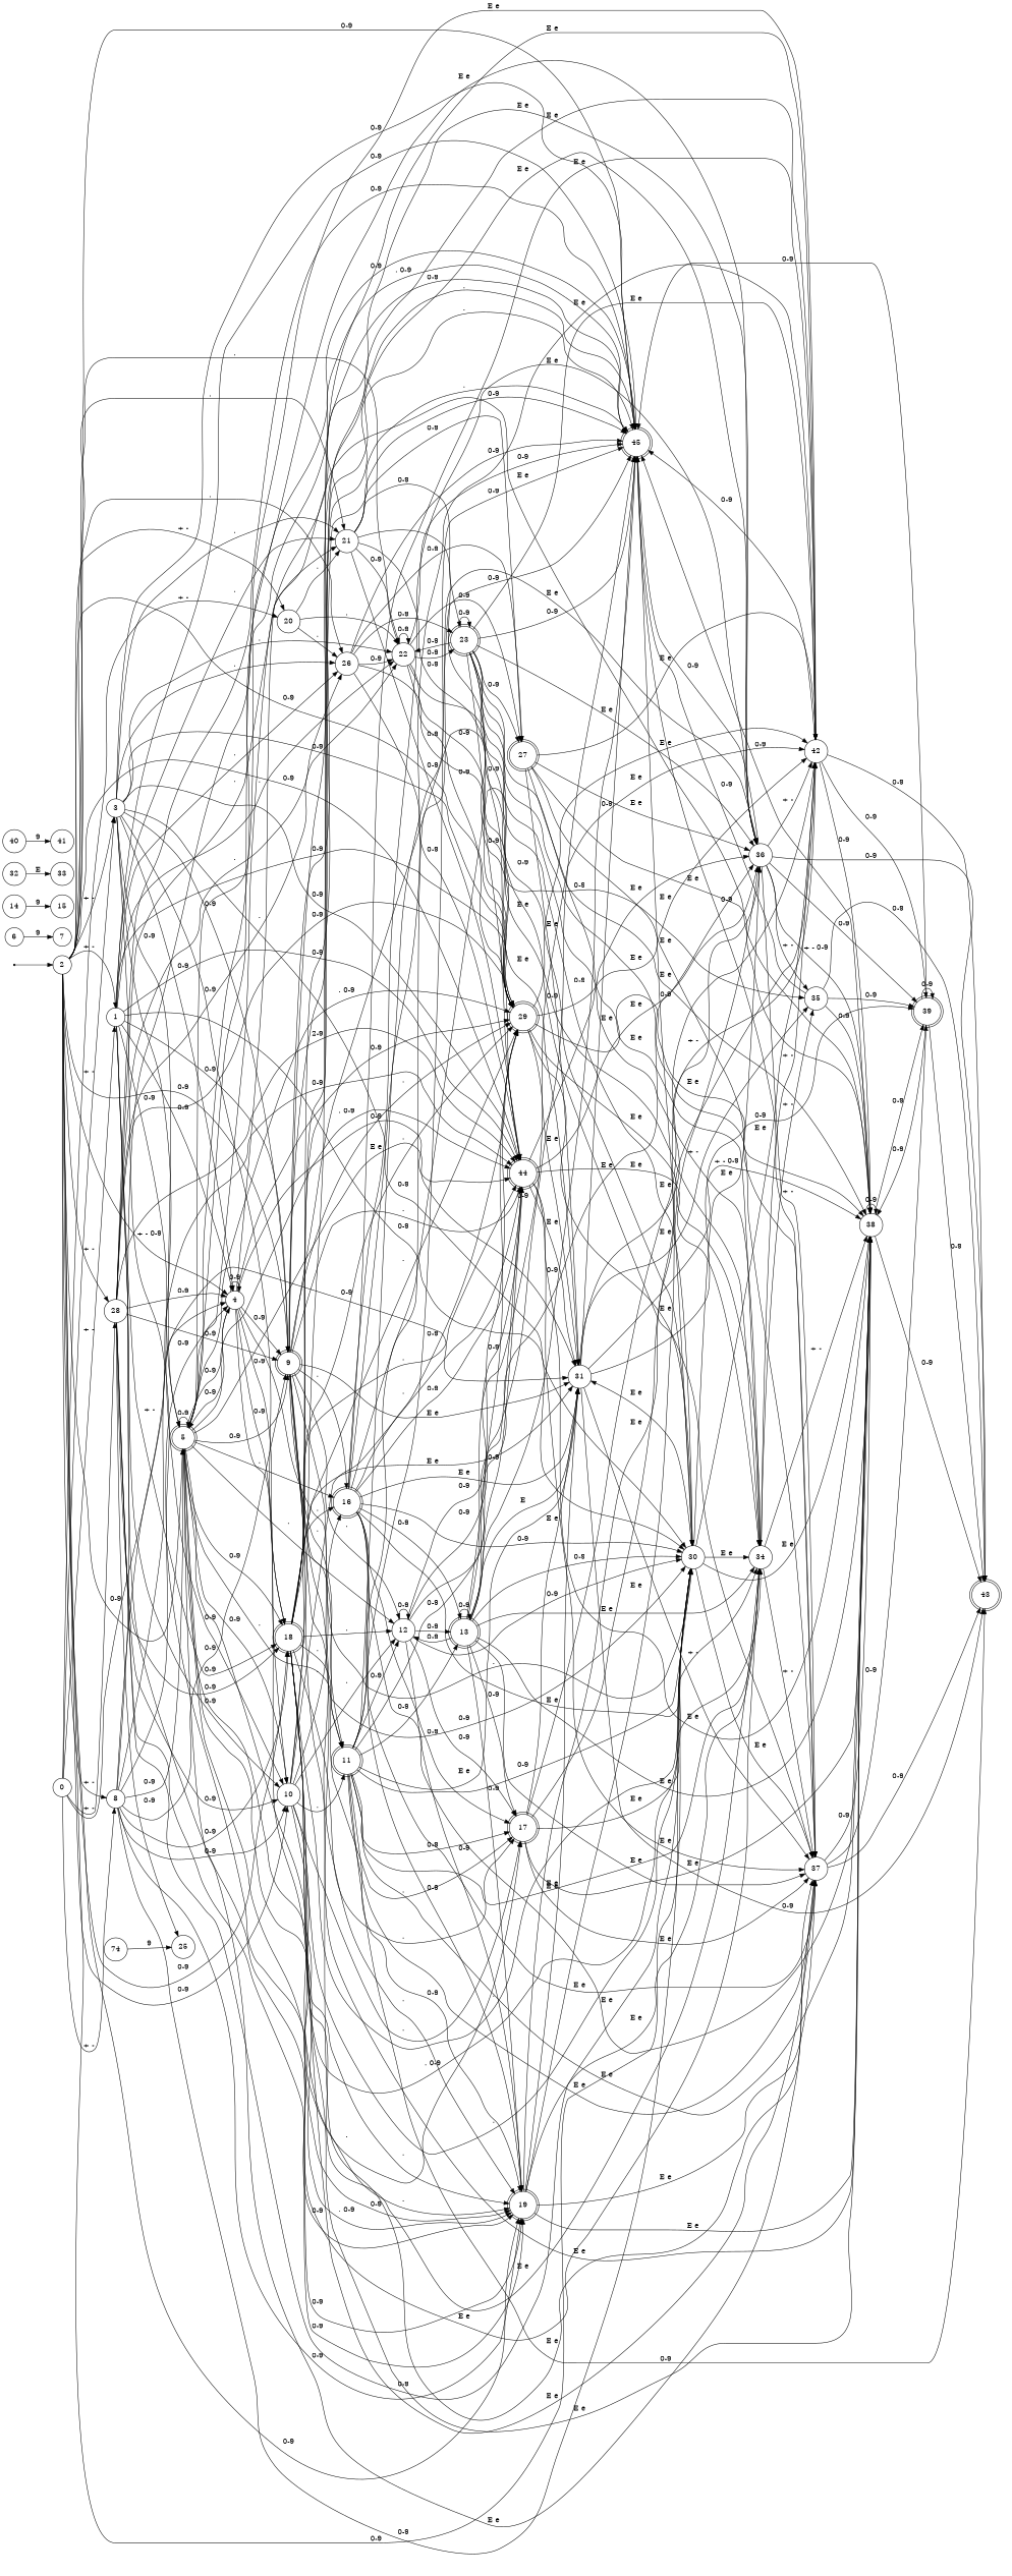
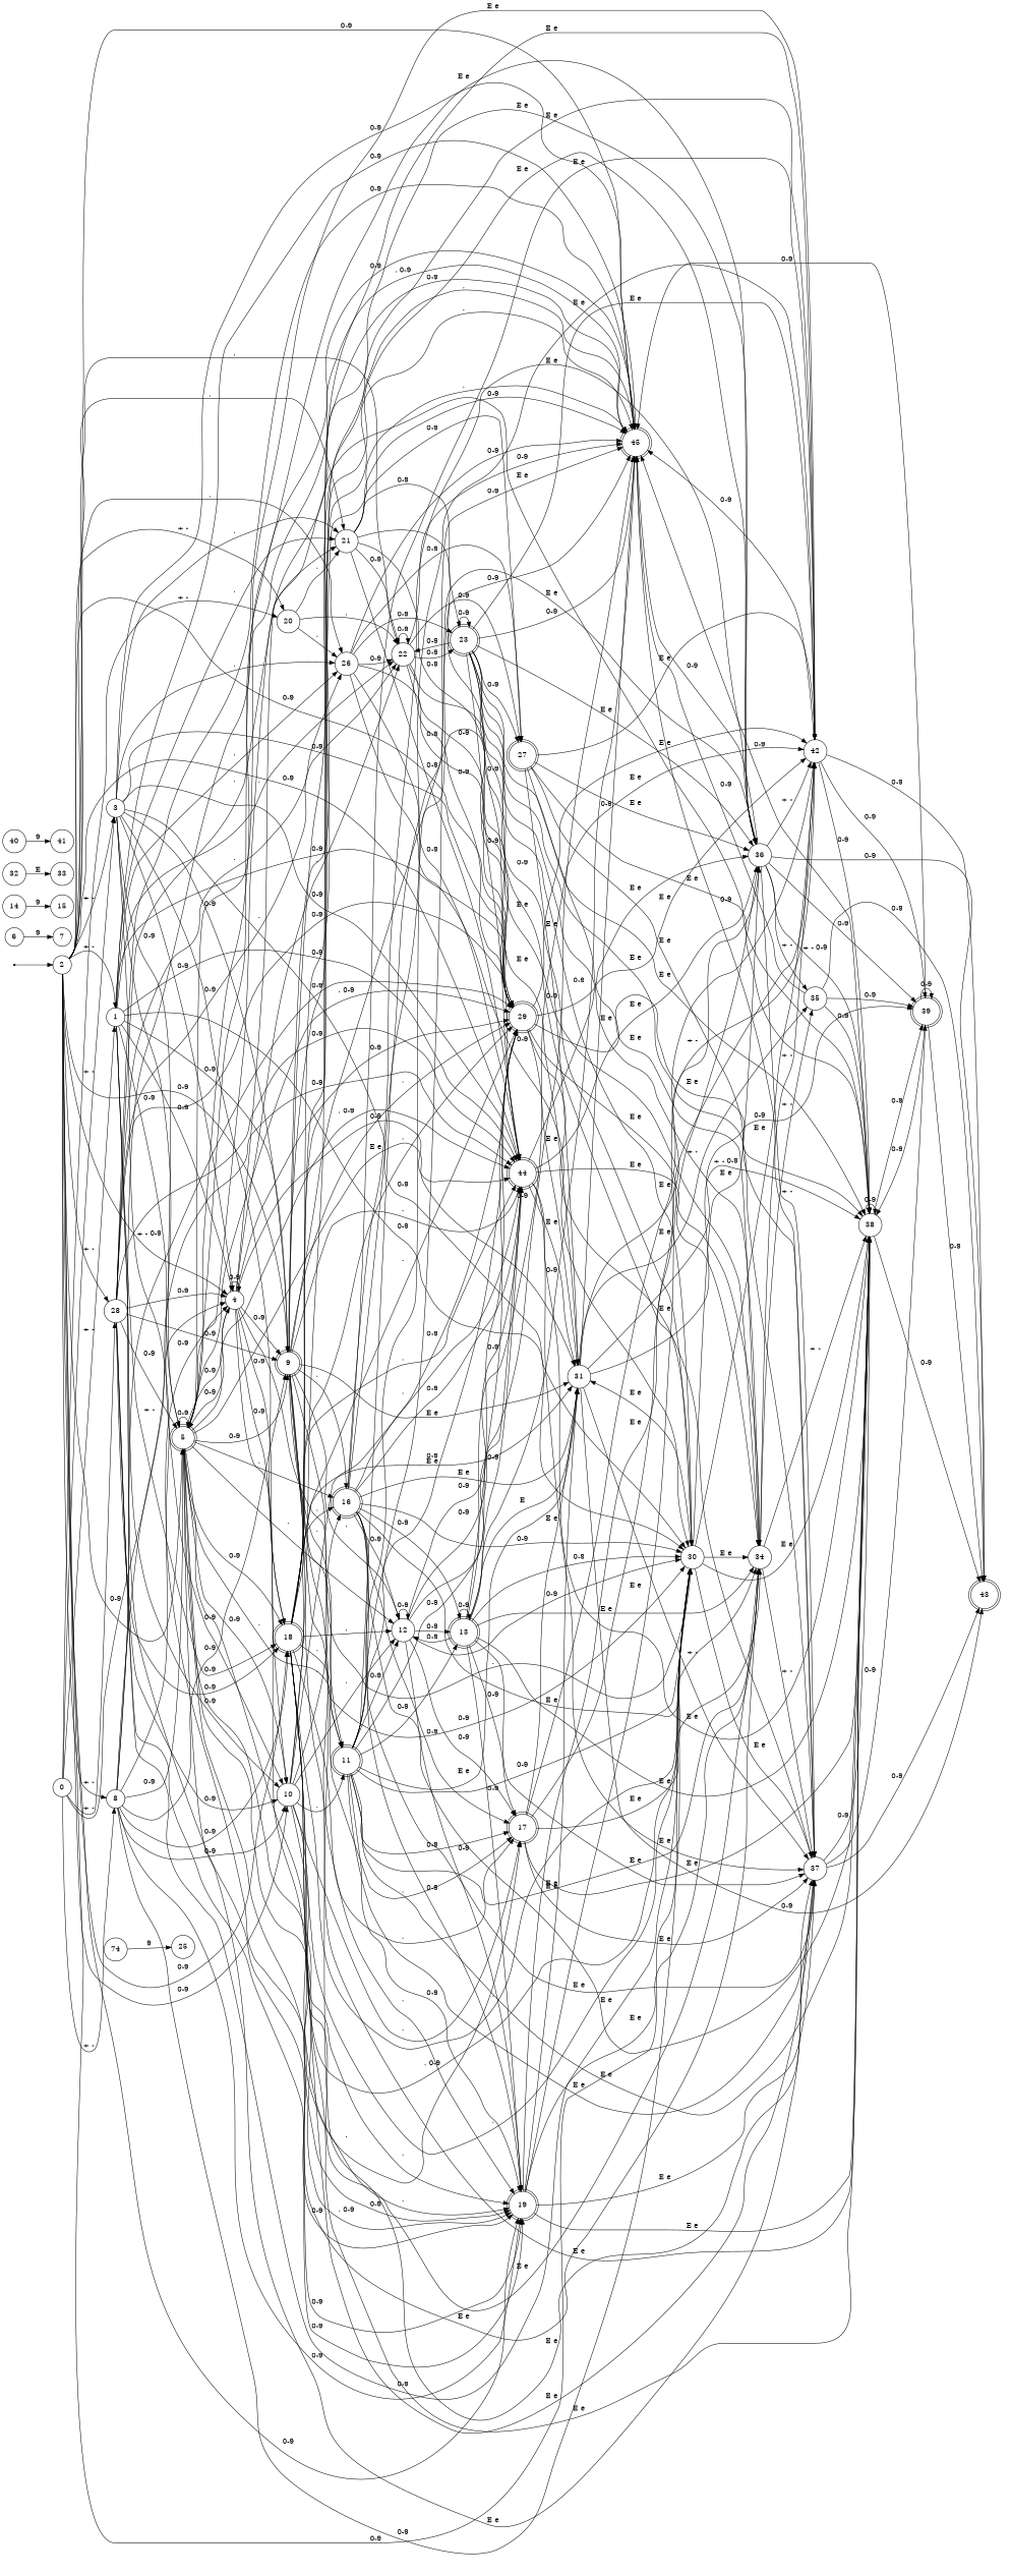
  digraph {
    rankdir=LR
    node [shape=circle]
    _ [shape=point]
    2
    5 [shape=doublecircle]
    9 [shape=doublecircle]
    18 [shape=doublecircle]
    19 [shape=doublecircle]
    29 [shape=doublecircle]
    44 [shape=doublecircle]
    45 [shape=doublecircle]
    4
    10
    30
    22
    1
    3
    8
    20
    28
    21
    26
    11 [shape=doublecircle]
    16 [shape=doublecircle]
    17 [shape=doublecircle]
    12
    31
    34
    36
    37
    38
    42
    13 [shape=doublecircle]
    39 [shape=doublecircle]
    43 [shape=doublecircle]
    35
    23 [shape=doublecircle]
    27 [shape=doublecircle]
    0
    6
    7
    14
    15
    n42 [label=74]
    25
    32
    33
    40
    41
    _ -> 2
    2 -> 5 [label="0-9"]
    2 -> 9 [label="0-9"]
    2 -> 18 [label="0-9"]
    2 -> 19 [label="0-9"]
    2 -> 29 [label="0-9"]
    2 -> 44 [label="0-9"]
    2 -> 45 [label="0-9"]
    2 -> 4 [label="+ - 0-9"]
    2 -> 10 [label="0-9"]
    2 -> 30 [label="0-9"]
    2 -> 22 [label="."]
    2 -> 1 [label="+ -"]
    2 -> 3 [label="+ -"]
    2 -> 8 [label="+ -"]
    2 -> 20 [label="+ -"]
    2 -> 28 [label="+ -"]
    2 -> 21 [label="."]
    2 -> 26 [label="."]
    5 -> 5 [label="0-9"]
    5 -> 9 [label="0-9"]
    5 -> 18 [label="0-9"]
    5 -> 19 [label=". 0-9"]
    5 -> 29 [label=". 0-9"]
    5 -> 44 [label=". 0-9"]
    5 -> 45 [label=". 0-9"]
    5 -> 4 [label="0-9"]
    5 -> 10 [label="0-9"]
    5 -> 30 [label=". 0-9"]
    5 -> 11 [label="."]
    5 -> 16 [label="."]
    5 -> 17 [label="."]
    5 -> 12 [label="."]
    5 -> 31 [label="E e"]
    5 -> 34 [label="E e"]
    5 -> 36 [label="E e"]
    5 -> 37 [label="E e"]
    5 -> 38 [label="E e"]
    5 -> 42 [label="E e"]
    9 -> 19 [label="."]
    9 -> 29 [label="."]
    9 -> 44 [label="."]
    9 -> 45 [label="."]
    9 -> 30 [label="."]
    9 -> 11 [label="."]
    9 -> 16 [label="."]
    9 -> 17 [label="."]
    9 -> 12 [label="."]
    9 -> 31 [label="E e"]
    9 -> 34 [label="E e"]
    9 -> 36 [label="E e"]
    9 -> 37 [label="E e"]
    9 -> 38 [label="E e"]
    9 -> 42 [label="E e"]
    18 -> 19 [label="."]
    18 -> 29 [label="."]
    18 -> 44 [label="."]
    18 -> 45 [label="."]
    18 -> 30 [label="."]
    18 -> 11 [label="."]
    18 -> 16 [label="."]
    18 -> 17 [label="."]
    18 -> 12 [label="."]
    18 -> 31 [label="E e"]
    18 -> 34 [label="E e"]
    18 -> 36 [label="E e"]
    18 -> 37 [label="E e"]
    18 -> 38 [label="E e"]
    18 -> 42 [label="E e"]
    19 -> 31 [label="E e"]
    19 -> 34 [label="E e"]
    19 -> 36 [label="E e"]
    19 -> 37 [label="E e"]
    19 -> 38 [label="E e"]
    19 -> 42 [label="E e"]
    29 -> 31 [label="E e"]
    29 -> 34 [label="E e"]
    29 -> 36 [label="E e"]
    29 -> 37 [label="E e"]
    29 -> 38 [label="E e"]
    29 -> 42 [label="E e"]
    44 -> 31 [label="E e"]
    44 -> 34 [label="E e"]
    44 -> 36 [label="E e"]
    44 -> 37 [label="E e"]
    44 -> 38 [label="E e"]
    44 -> 42 [label="E e"]
    4 -> 5 [label="0-9"]
    4 -> 9 [label="0-9"]
    4 -> 18 [label="0-9"]
    4 -> 19 [label="0-9"]
    4 -> 29 [label="0-9"]
    4 -> 44 [label="0-9"]
    4 -> 45 [label="0-9"]
    4 -> 4 [label="0-9"]
    4 -> 10 [label="0-9"]
    4 -> 30 [label="0-9"]
    10 -> 19 [label="."]
    10 -> 29 [label="."]
    10 -> 44 [label="."]
    10 -> 45 [label="."]
    10 -> 30 [label="."]
    10 -> 11 [label="."]
    10 -> 16 [label="."]
    10 -> 17 [label="."]
    10 -> 12 [label="."]
    30 -> 31 [label="E e"]
    30 -> 34 [label="E e"]
    30 -> 36 [label="E e"]
    30 -> 37 [label="E e"]
    30 -> 38 [label="E e"]
    30 -> 42 [label="E e"]
    22 -> 29 [label="0-9"]
    22 -> 44 [label="0-9"]
    22 -> 45 [label="0-9"]
    22 -> 30 [label="0-9"]
    22 -> 22 [label="0-9"]
    22 -> 23 [label="0-9"]
    22 -> 27 [label="0-9"]
    1 -> 5 [label="0-9"]
    1 -> 9 [label="0-9"]
    1 -> 18 [label="0-9"]
    1 -> 19 [label="0-9"]
    1 -> 29 [label="0-9"]
    1 -> 44 [label="0-9"]
    1 -> 45 [label="0-9"]
    1 -> 4 [label="0-9"]
    1 -> 10 [label="0-9"]
    1 -> 30 [label="0-9"]
    1 -> 22 [label="."]
    1 -> 21 [label="."]
    1 -> 26 [label="."]
    3 -> 5 [label="0-9"]
    3 -> 9 [label="0-9"]
    3 -> 18 [label="0-9"]
    3 -> 19 [label="0-9"]
    3 -> 29 [label="0-9"]
    3 -> 44 [label="0-9"]
    3 -> 45 [label="0-9"]
    3 -> 4 [label="0-9"]
    3 -> 10 [label="0-9"]
    3 -> 30 [label="0-9"]
-   3 -> 22 [label="."]
+   4 -> 22 [label="."]
    3 -> 21 [label="."]
    3 -> 26 [label="."]
    8 -> 5 [label="0-9"]
    8 -> 9 [label="0-9"]
    8 -> 18 [label="0-9"]
    8 -> 19 [label="0-9"]
-   8 -> 31 [label="0-9"]
+   8 -> 29 [label="0-9"]
    8 -> 44 [label="0-9"]
    8 -> 45 [label="0-9"]
    8 -> 4 [label="0-9"]
    8 -> 10 [label="0-9"]
    8 -> 30 [label="0-9"]
    20 -> 22 [label="."]
    20 -> 21 [label="."]
    20 -> 26 [label="."]
-   28 -> 25 [label="0-9"]
+   28 -> 5 [label="0-9"]
    28 -> 9 [label="0-9"]
    28 -> 18 [label="0-9"]
    28 -> 19 [label="0-9"]
    28 -> 29 [label="0-9"]
-   28 -> 44 [label="2-9"]
+   28 -> 44 [label="0-9"]
    28 -> 45 [label="0-9"]
    28 -> 4 [label="0-9"]
    28 -> 10 [label="0-9"]
    28 -> 30 [label="0-9"]
    28 -> 22 [label="."]
    28 -> 21 [label="."]
    28 -> 26 [label="."]
    21 -> 29 [label="0-9"]
    21 -> 44 [label="0-9"]
    21 -> 45 [label="0-9"]
    21 -> 30 [label="0-9"]
    21 -> 22 [label="0-9"]
    21 -> 23 [label="0-9"]
    21 -> 27 [label="0-9"]
    26 -> 29 [label="0-9"]
    26 -> 44 [label="0-9"]
    26 -> 45 [label="0-9"]
-   45 -> 30 [label="0-9"]
+   26 -> 30 [label="0-9"]
    26 -> 22 [label="0-9"]
    26 -> 23 [label="0-9"]
    26 -> 27 [label="0-9"]
    11 -> 19 [label="0-9"]
-   11 -> 43 [label="0-9"]
+   11 -> 29 [label="0-9"]
    11 -> 44 [label="0-9"]
    11 -> 45 [label="0-9"]
    11 -> 30 [label="0-9"]
    11 -> 17 [label="0-9"]
    11 -> 12 [label="0-9"]
    11 -> 31 [label="E e"]
    11 -> 34 [label="E e"]
    11 -> 36 [label="E e"]
    11 -> 37 [label="E e"]
    11 -> 38 [label="E e"]
    11 -> 42 [label="E e"]
    11 -> 13 [label="0-9"]
    16 -> 19 [label="0-9"]
    16 -> 29 [label="0-9"]
    16 -> 44 [label="0-9"]
    16 -> 45 [label="0-9"]
    16 -> 30 [label="0-9"]
    16 -> 17 [label="0-9"]
-   16 -> 35 [label="0-9"]
+   16 -> 12 [label="0-9"]
    16 -> 31 [label="E e"]
    16 -> 34 [label="E e"]
    16 -> 36 [label="E e"]
    16 -> 37 [label="E e"]
    16 -> 38 [label="E e"]
    16 -> 42 [label="E e"]
    16 -> 13 [label="0-9"]
    17 -> 31 [label="E e"]
    17 -> 34 [label="E e"]
    17 -> 36 [label="E e"]
    17 -> 37 [label="E e"]
    17 -> 38 [label="E e"]
    17 -> 42 [label="E e"]
    12 -> 19 [label="0-9"]
    12 -> 29 [label="0-9"]
    12 -> 44 [label="0-9"]
    12 -> 45 [label="0-9"]
    12 -> 30 [label="0-9"]
    12 -> 17 [label="0-9"]
    12 -> 12 [label="0-9"]
    12 -> 13 [label="0-9"]
    31 -> 45 [label="0-9"]
    31 -> 37 [label="+ -"]
    31 -> 38 [label="+ - 0-9"]
    31 -> 42 [label="+ -"]
    31 -> 39 [label="0-9"]
    31 -> 43 [label="0-9"]
    31 -> 35 [label="+ -"]
    34 -> 37 [label="+ -"]
    34 -> 38 [label="+ -"]
    34 -> 42 [label="+ -"]
    34 -> 35 [label="+ -"]
    36 -> 45 [label="0-9"]
    36 -> 37 [label="+ -"]
    36 -> 38 [label="+ - 0-9"]
    36 -> 42 [label="+ -"]
    36 -> 39 [label="0-9"]
    36 -> 43 [label="0-9"]
    36 -> 35 [label="+ -"]
    37 -> 45 [label="0-9"]
    37 -> 38 [label="0-9"]
    37 -> 39 [label="0-9"]
    37 -> 43 [label="0-9"]
    38 -> 45 [label="0-9"]
    38 -> 38 [label="0-9"]
    38 -> 39 [label="0-9"]
    38 -> 43 [label="0-9"]
    42 -> 45 [label="0-9"]
    42 -> 38 [label="0-9"]
    42 -> 39 [label="0-9"]
    42 -> 43 [label="0-9"]
    13 -> 19 [label="0-9"]
    13 -> 29 [label="0-9"]
    13 -> 44 [label="0-9"]
    13 -> 45 [label="0-9"]
    13 -> 30 [label="0-9"]
    13 -> 17 [label="0-9"]
    13 -> 12 [label="0-9"]
    13 -> 31 [label=E]
    13 -> 34 [label="E e"]
-   13 -> 36 [label="E e"]
    13 -> 37 [label="E e"]
    13 -> 38 [label="E e"]
    13 -> 42 [label="E e"]
    13 -> 13 [label="0-9"]
    39 -> 45 [label="0-9"]
    39 -> 38 [label="0-9"]
    39 -> 39 [label="0-9"]
    39 -> 43 [label="0-9"]
    35 -> 45 [label="0-9"]
    35 -> 38 [label="0-9"]
    35 -> 39 [label="0-9"]
    35 -> 43 [label="0-9"]
    23 -> 29 [label="0-9"]
    23 -> 44 [label="0-9"]
    23 -> 45 [label="0-9"]
    23 -> 30 [label="0-9"]
    23 -> 22 [label="0-9"]
    23 -> 31 [label="E e"]
    23 -> 34 [label="E e"]
    23 -> 36 [label="E e"]
    23 -> 37 [label="E e"]
    23 -> 38 [label="E e"]
    23 -> 42 [label="E e"]
    23 -> 23 [label="0-9"]
    23 -> 27 [label="0-9"]
    27 -> 31 [label="E e"]
    27 -> 34 [label="E e"]
    27 -> 36 [label="E e"]
    27 -> 37 [label="E e"]
    27 -> 38 [label="E e"]
    27 -> 42 [label="E e"]
    0 -> 4 [label="+ -"]
    0 -> 1 [label="+ -"]
    0 -> 3 [label="+ -"]
    0 -> 8 [label="+ -"]
    0 -> 20 [label="+ -"]
    0 -> 28 [label="+ -"]
    6 -> 7 [label=9]
    14 -> 15 [label=9]
    n42 -> 25 [label=9]
    32 -> 33 [label=E]
    40 -> 41 [label=9]
  }
